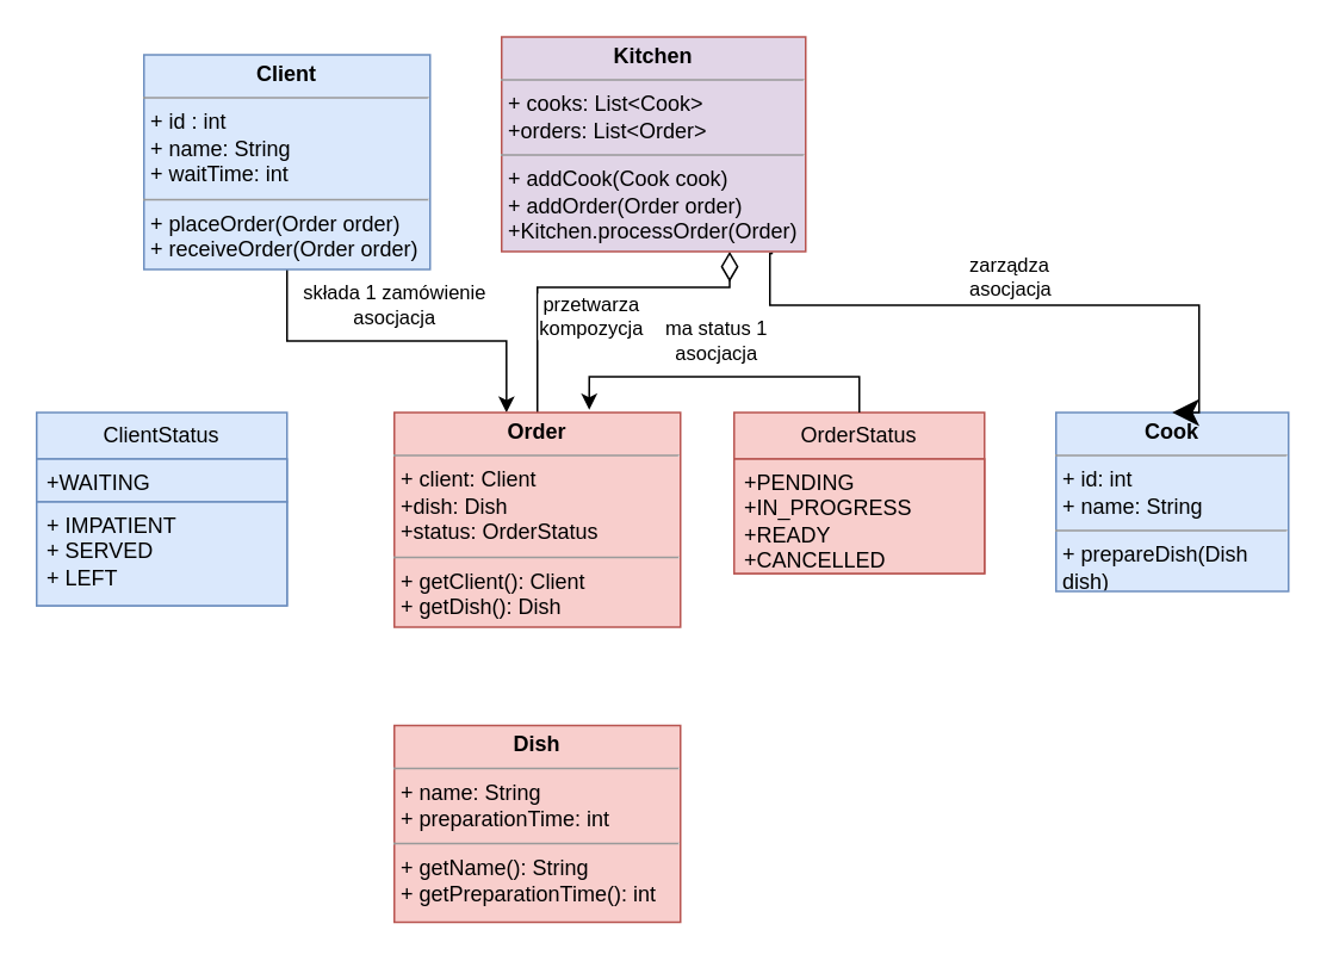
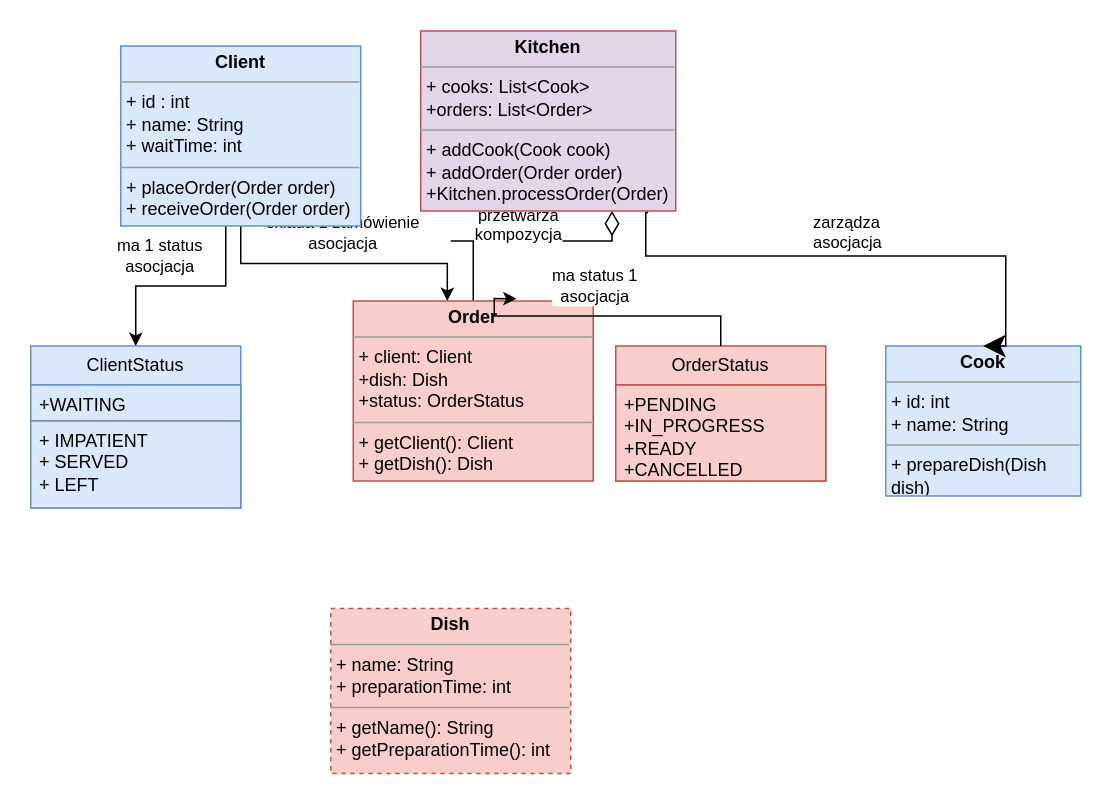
  <mxCell id="0" />
  <mxCell id="1" parent="0" />
  <mxCell id="2" value="przetwarza&lt;br&gt;kompozycja" style="endArrow=none;html=1;endSize=12;startArrow=diamondThin;startSize=14;startFill=0;edgeStyle=orthogonalEdgeStyle;align=center;verticalAlign=bottom;rounded=0;exitX=0.75;exitY=1;exitDx=0;exitDy=0;entryX=0.5;entryY=0;entryDx=0;entryDy=0;endFill=0;" parent="1" source="6" target="7" edge="1"><mxGeometry x="0.595" y="30" relative="1" as="geometry"><mxPoint x="275" y="180" as="sourcePoint" /><mxPoint x="115" y="180" as="targetPoint" /><Array as="points"><mxPoint x="300" y="160" /><mxPoint x="400" y="160" /></Array><mxPoint y="1" as="offset" /></mxGeometry></mxCell>
+ <mxCell id="3" value="ma 1 status&lt;br&gt;asocjacja" style="edgeStyle=orthogonalEdgeStyle;rounded=0;orthogonalLoop=1;jettySize=auto;html=1;entryX=0.5;entryY=0;entryDx=0;entryDy=0;" parent="1" source="5" target="9" edge="1"><mxGeometry x="0.2" y="-20" relative="1" as="geometry"><mxPoint as="offset" /><Array as="points"><mxPoint x="150" y="190" /><mxPoint x="90" y="190" /></Array></mxGeometry></mxCell>
  <mxCell id="4" value="składa 1 zamówienie&lt;br&gt;asocjacja" style="edgeStyle=orthogonalEdgeStyle;rounded=0;orthogonalLoop=1;jettySize=auto;html=1;entryX=0.392;entryY=0;entryDx=0;entryDy=0;entryPerimeter=0;" parent="1" source="5" target="7" edge="1"><mxGeometry x="-0.013" y="20" relative="1" as="geometry"><mxPoint as="offset" /></mxGeometry></mxCell>
  <mxCell id="5" value="&lt;p style=&quot;margin:0px;margin-top:4px;text-align:center;&quot;&gt;&lt;b&gt;Client&lt;/b&gt;&lt;/p&gt;&lt;hr size=&quot;1&quot;&gt;&lt;p style=&quot;margin:0px;margin-left:4px;&quot;&gt;+ id : int&lt;/p&gt;&lt;p style=&quot;margin:0px;margin-left:4px;&quot;&gt;+ name: String&lt;/p&gt;&lt;p style=&quot;margin:0px;margin-left:4px;&quot;&gt;+ waitTime: int&lt;/p&gt;&lt;hr size=&quot;1&quot;&gt;&lt;p style=&quot;margin:0px;margin-left:4px;&quot;&gt;+ placeOrder(Order order)&lt;/p&gt;&lt;p style=&quot;margin:0px;margin-left:4px;&quot;&gt;+ receiveOrder(Order order)&lt;/p&gt;" style="verticalAlign=top;align=left;overflow=fill;fontSize=12;fontFamily=Helvetica;html=1;whiteSpace=wrap;fillColor=#dae8fc;strokeColor=#6c8ebf;rounded=0;shadow=0;glass=0;" parent="1" vertex="1"><mxGeometry x="80" y="30" width="160" height="120" as="geometry" /></mxCell>
  <mxCell id="6" value="&lt;p style=&quot;margin:0px;margin-top:4px;text-align:center;&quot;&gt;&lt;b&gt;Kitchen&lt;/b&gt;&lt;/p&gt;&lt;hr size=&quot;1&quot;&gt;&lt;p style=&quot;margin:0px;margin-left:4px;&quot;&gt;+ cooks: List&amp;lt;Cook&amp;gt;&lt;/p&gt;&lt;p style=&quot;margin:0px;margin-left:4px;&quot;&gt;+orders: List&amp;lt;Order&amp;gt;&lt;/p&gt;&lt;hr size=&quot;1&quot;&gt;&lt;p style=&quot;margin:0px;margin-left:4px;&quot;&gt;+ addCook(Cook cook)&lt;/p&gt;&lt;p style=&quot;margin:0px;margin-left:4px;&quot;&gt;+ addOrder(Order order)&lt;/p&gt;&lt;p style=&quot;margin:0px;margin-left:4px;&quot;&gt;+Kitchen.processOrder(Order)&lt;/p&gt;" style="verticalAlign=top;align=left;overflow=fill;fontSize=12;fontFamily=Helvetica;html=1;whiteSpace=wrap;fillColor=#e1d5e7;strokeColor=#b85450;" parent="1" vertex="1"><mxGeometry x="280" y="20" width="170" height="120" as="geometry" /></mxCell>
- <mxCell id="7" value="&lt;p style=&quot;margin:0px;margin-top:4px;text-align:center;&quot;&gt;&lt;b&gt;Order&lt;/b&gt;&lt;/p&gt;&lt;hr size=&quot;1&quot;&gt;&lt;p style=&quot;margin:0px;margin-left:4px;&quot;&gt;+ client: Client&lt;/p&gt;&lt;p style=&quot;margin:0px;margin-left:4px;&quot;&gt;+dish: Dish&lt;/p&gt;&lt;p style=&quot;margin:0px;margin-left:4px;&quot;&gt;+status: OrderStatus&lt;/p&gt;&lt;hr size=&quot;1&quot;&gt;&lt;p style=&quot;margin:0px;margin-left:4px;&quot;&gt;+ getClient(): Client&lt;/p&gt;&lt;p style=&quot;margin:0px;margin-left:4px;&quot;&gt;+ getDish(): Dish&lt;/p&gt;" style="verticalAlign=top;align=left;overflow=fill;fontSize=12;fontFamily=Helvetica;html=1;whiteSpace=wrap;fillColor=#f8cecc;strokeColor=#b85450;" parent="1" vertex="1"><mxGeometry x="220" y="230" width="160" height="120" as="geometry" /></mxCell>
+ <mxCell id="7" value="&lt;p style=&quot;margin:0px;margin-top:4px;text-align:center;&quot;&gt;&lt;b&gt;Order&lt;/b&gt;&lt;/p&gt;&lt;hr size=&quot;1&quot;&gt;&lt;p style=&quot;margin:0px;margin-left:4px;&quot;&gt;+ client: Client&lt;/p&gt;&lt;p style=&quot;margin:0px;margin-left:4px;&quot;&gt;+dish: Dish&lt;/p&gt;&lt;p style=&quot;margin:0px;margin-left:4px;&quot;&gt;+status: OrderStatus&lt;/p&gt;&lt;hr size=&quot;1&quot;&gt;&lt;p style=&quot;margin:0px;margin-left:4px;&quot;&gt;+ getClient(): Client&lt;/p&gt;&lt;p style=&quot;margin:0px;margin-left:4px;&quot;&gt;+ getDish(): Dish&lt;/p&gt;" style="verticalAlign=top;align=left;overflow=fill;fontSize=12;fontFamily=Helvetica;html=1;whiteSpace=wrap;fillColor=#f8cecc;strokeColor=#b85450;" parent="1" vertex="1"><mxGeometry x="235" y="200" width="160" height="120" as="geometry" /></mxCell>
  <mxCell id="8" value="&lt;p style=&quot;margin:0px;margin-top:4px;text-align:center;&quot;&gt;&lt;b&gt;Cook&lt;/b&gt;&lt;/p&gt;&lt;hr size=&quot;1&quot;&gt;&lt;p style=&quot;margin:0px;margin-left:4px;&quot;&gt;+ id: int&lt;/p&gt;&lt;p style=&quot;margin:0px;margin-left:4px;&quot;&gt;+ name: String&lt;/p&gt;&lt;hr size=&quot;1&quot;&gt;&lt;p style=&quot;margin:0px;margin-left:4px;&quot;&gt;+ prepareDish(Dish dish)&lt;/p&gt;&lt;p style=&quot;margin:0px;margin-left:4px;&quot;&gt;+currentOrder: Order&lt;/p&gt;" style="verticalAlign=top;align=left;overflow=fill;fontSize=12;fontFamily=Helvetica;html=1;whiteSpace=wrap;fillColor=#dae8fc;strokeColor=#6c8ebf;" parent="1" vertex="1"><mxGeometry x="590" y="230" width="130" height="100" as="geometry" /></mxCell>
  <mxCell id="9" value="ClientStatus" style="swimlane;fontStyle=0;childLayout=stackLayout;horizontal=1;startSize=26;fillColor=#dae8fc;horizontalStack=0;resizeParent=1;resizeParentMax=0;resizeLast=0;collapsible=1;marginBottom=0;whiteSpace=wrap;html=1;strokeColor=#6c8ebf;" parent="1" vertex="1"><mxGeometry x="20" y="230" width="140" height="108" as="geometry"><mxRectangle x="20" y="320" width="110" height="30" as="alternateBounds" /></mxGeometry></mxCell>
  <mxCell id="10" value="+WAITING" style="text;strokeColor=#6c8ebf;fillColor=#dae8fc;align=left;verticalAlign=top;spacingLeft=4;spacingRight=4;overflow=hidden;rotatable=0;points=[[0,0.5],[1,0.5]];portConstraint=eastwest;whiteSpace=wrap;html=1;" parent="9" vertex="1"><mxGeometry y="26" width="140" height="24" as="geometry" /></mxCell>
  <mxCell id="11" value="+ IMPATIENT&lt;br&gt;+ SERVED&lt;br&gt;+ LEFT" style="text;strokeColor=#6c8ebf;fillColor=#dae8fc;align=left;verticalAlign=top;spacingLeft=4;spacingRight=4;overflow=hidden;rotatable=0;points=[[0,0.5],[1,0.5]];portConstraint=eastwest;whiteSpace=wrap;html=1;rounded=0;" parent="9" vertex="1"><mxGeometry y="50" width="140" height="58" as="geometry" /></mxCell>
- <mxCell id="12" value="&lt;p style=&quot;margin:0px;margin-top:4px;text-align:center;&quot;&gt;&lt;b&gt;Dish&lt;/b&gt;&lt;/p&gt;&lt;hr size=&quot;1&quot;&gt;&lt;p style=&quot;margin:0px;margin-left:4px;&quot;&gt;+ name: String&lt;/p&gt;&lt;p style=&quot;margin:0px;margin-left:4px;&quot;&gt;+ preparationTime: int&lt;/p&gt;&lt;hr size=&quot;1&quot;&gt;&lt;p style=&quot;margin:0px;margin-left:4px;&quot;&gt;+ getName(): String&lt;/p&gt;&lt;p style=&quot;margin:0px;margin-left:4px;&quot;&gt;+ getPreparationTime(): int&amp;nbsp;&lt;/p&gt;" style="verticalAlign=top;align=left;overflow=fill;fontSize=12;fontFamily=Helvetica;html=1;whiteSpace=wrap;fillColor=#f8cecc;strokeColor=#b85450;" parent="1" vertex="1"><mxGeometry x="220" y="405" width="160" height="110" as="geometry" /></mxCell>
+ <mxCell id="12" value="&lt;p style=&quot;margin:0px;margin-top:4px;text-align:center;&quot;&gt;&lt;b&gt;Dish&lt;/b&gt;&lt;/p&gt;&lt;hr size=&quot;1&quot;&gt;&lt;p style=&quot;margin:0px;margin-left:4px;&quot;&gt;+ name: String&lt;/p&gt;&lt;p style=&quot;margin:0px;margin-left:4px;&quot;&gt;+ preparationTime: int&lt;/p&gt;&lt;hr size=&quot;1&quot;&gt;&lt;p style=&quot;margin:0px;margin-left:4px;&quot;&gt;+ getName(): String&lt;/p&gt;&lt;p style=&quot;margin:0px;margin-left:4px;&quot;&gt;+ getPreparationTime(): int&amp;nbsp;&lt;/p&gt;" style="verticalAlign=top;align=left;overflow=fill;fontSize=12;fontFamily=Helvetica;html=1;whiteSpace=wrap;fillColor=#f8cecc;strokeColor=#b85450;dashed=1;" parent="1" vertex="1"><mxGeometry x="220" y="405" width="160" height="110" as="geometry" /></mxCell>
  <mxCell id="13" value="zarządza&lt;br&gt;asocjacja" style="endArrow=classic;html=1;endSize=12;startArrow=none;startSize=14;startFill=0;edgeStyle=orthogonalEdgeStyle;align=left;verticalAlign=bottom;rounded=0;exitX=0.892;exitY=1.009;exitDx=0;exitDy=0;endFill=1;exitPerimeter=0;entryX=0.5;entryY=0;entryDx=0;entryDy=0;" parent="1" source="6" target="8" edge="1"><mxGeometry x="-0.181" relative="1" as="geometry"><mxPoint x="520" y="130" as="sourcePoint" /><mxPoint x="520" y="230" as="targetPoint" /><Array as="points"><mxPoint x="430" y="141" /><mxPoint x="430" y="170" /><mxPoint x="670" y="170" /></Array><mxPoint as="offset" /></mxGeometry></mxCell>
  <mxCell id="14" value="OrderStatus" style="swimlane;fontStyle=0;childLayout=stackLayout;horizontal=1;startSize=26;fillColor=#f8cecc;horizontalStack=0;resizeParent=1;resizeParentMax=0;resizeLast=0;collapsible=1;marginBottom=0;whiteSpace=wrap;html=1;strokeColor=#b85450;" parent="1" vertex="1"><mxGeometry x="410" y="230" width="140" height="90" as="geometry"><mxRectangle x="410" y="320" width="110" height="30" as="alternateBounds" /></mxGeometry></mxCell>
  <mxCell id="15" value="+PENDING&lt;br&gt;+IN_PROGRESS&lt;br&gt;+READY&lt;br&gt;+CANCELLED" style="text;strokeColor=#b85450;fillColor=#f8cecc;align=left;verticalAlign=top;spacingLeft=4;spacingRight=4;overflow=hidden;rotatable=0;points=[[0,0.5],[1,0.5]];portConstraint=eastwest;whiteSpace=wrap;html=1;rounded=0;" parent="14" vertex="1"><mxGeometry y="26" width="140" height="64" as="geometry" /></mxCell>
  <mxCell id="16" value="ma status 1&lt;br&gt;asocjacja" style="edgeStyle=orthogonalEdgeStyle;rounded=0;orthogonalLoop=1;jettySize=auto;html=1;entryX=0.681;entryY=-0.013;entryDx=0;entryDy=0;exitX=0.5;exitY=0;exitDx=0;exitDy=0;entryPerimeter=0;" parent="1" source="14" target="7" edge="1"><mxGeometry x="0.056" y="-20" relative="1" as="geometry"><mxPoint as="offset" /><mxPoint x="430" y="210" as="sourcePoint" /><mxPoint x="360" y="290" as="targetPoint" /><Array as="points"><mxPoint x="480" y="210" /><mxPoint x="329" y="210" /></Array></mxGeometry></mxCell>
